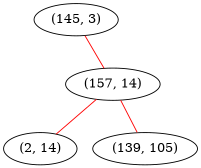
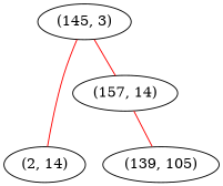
  graph {
    edge [color=red weight=1]
    "(145, 3)"
    "(157, 14)"
    "(2, 14)"
    n4 [label="(139, 105)"]
    "(145, 3)" -- "(157, 14)"
-   "(157, 14)" -- "(2, 14)"
+   "(145, 3)" -- "(2, 14)"
    "(157, 14)" -- n4
  }
